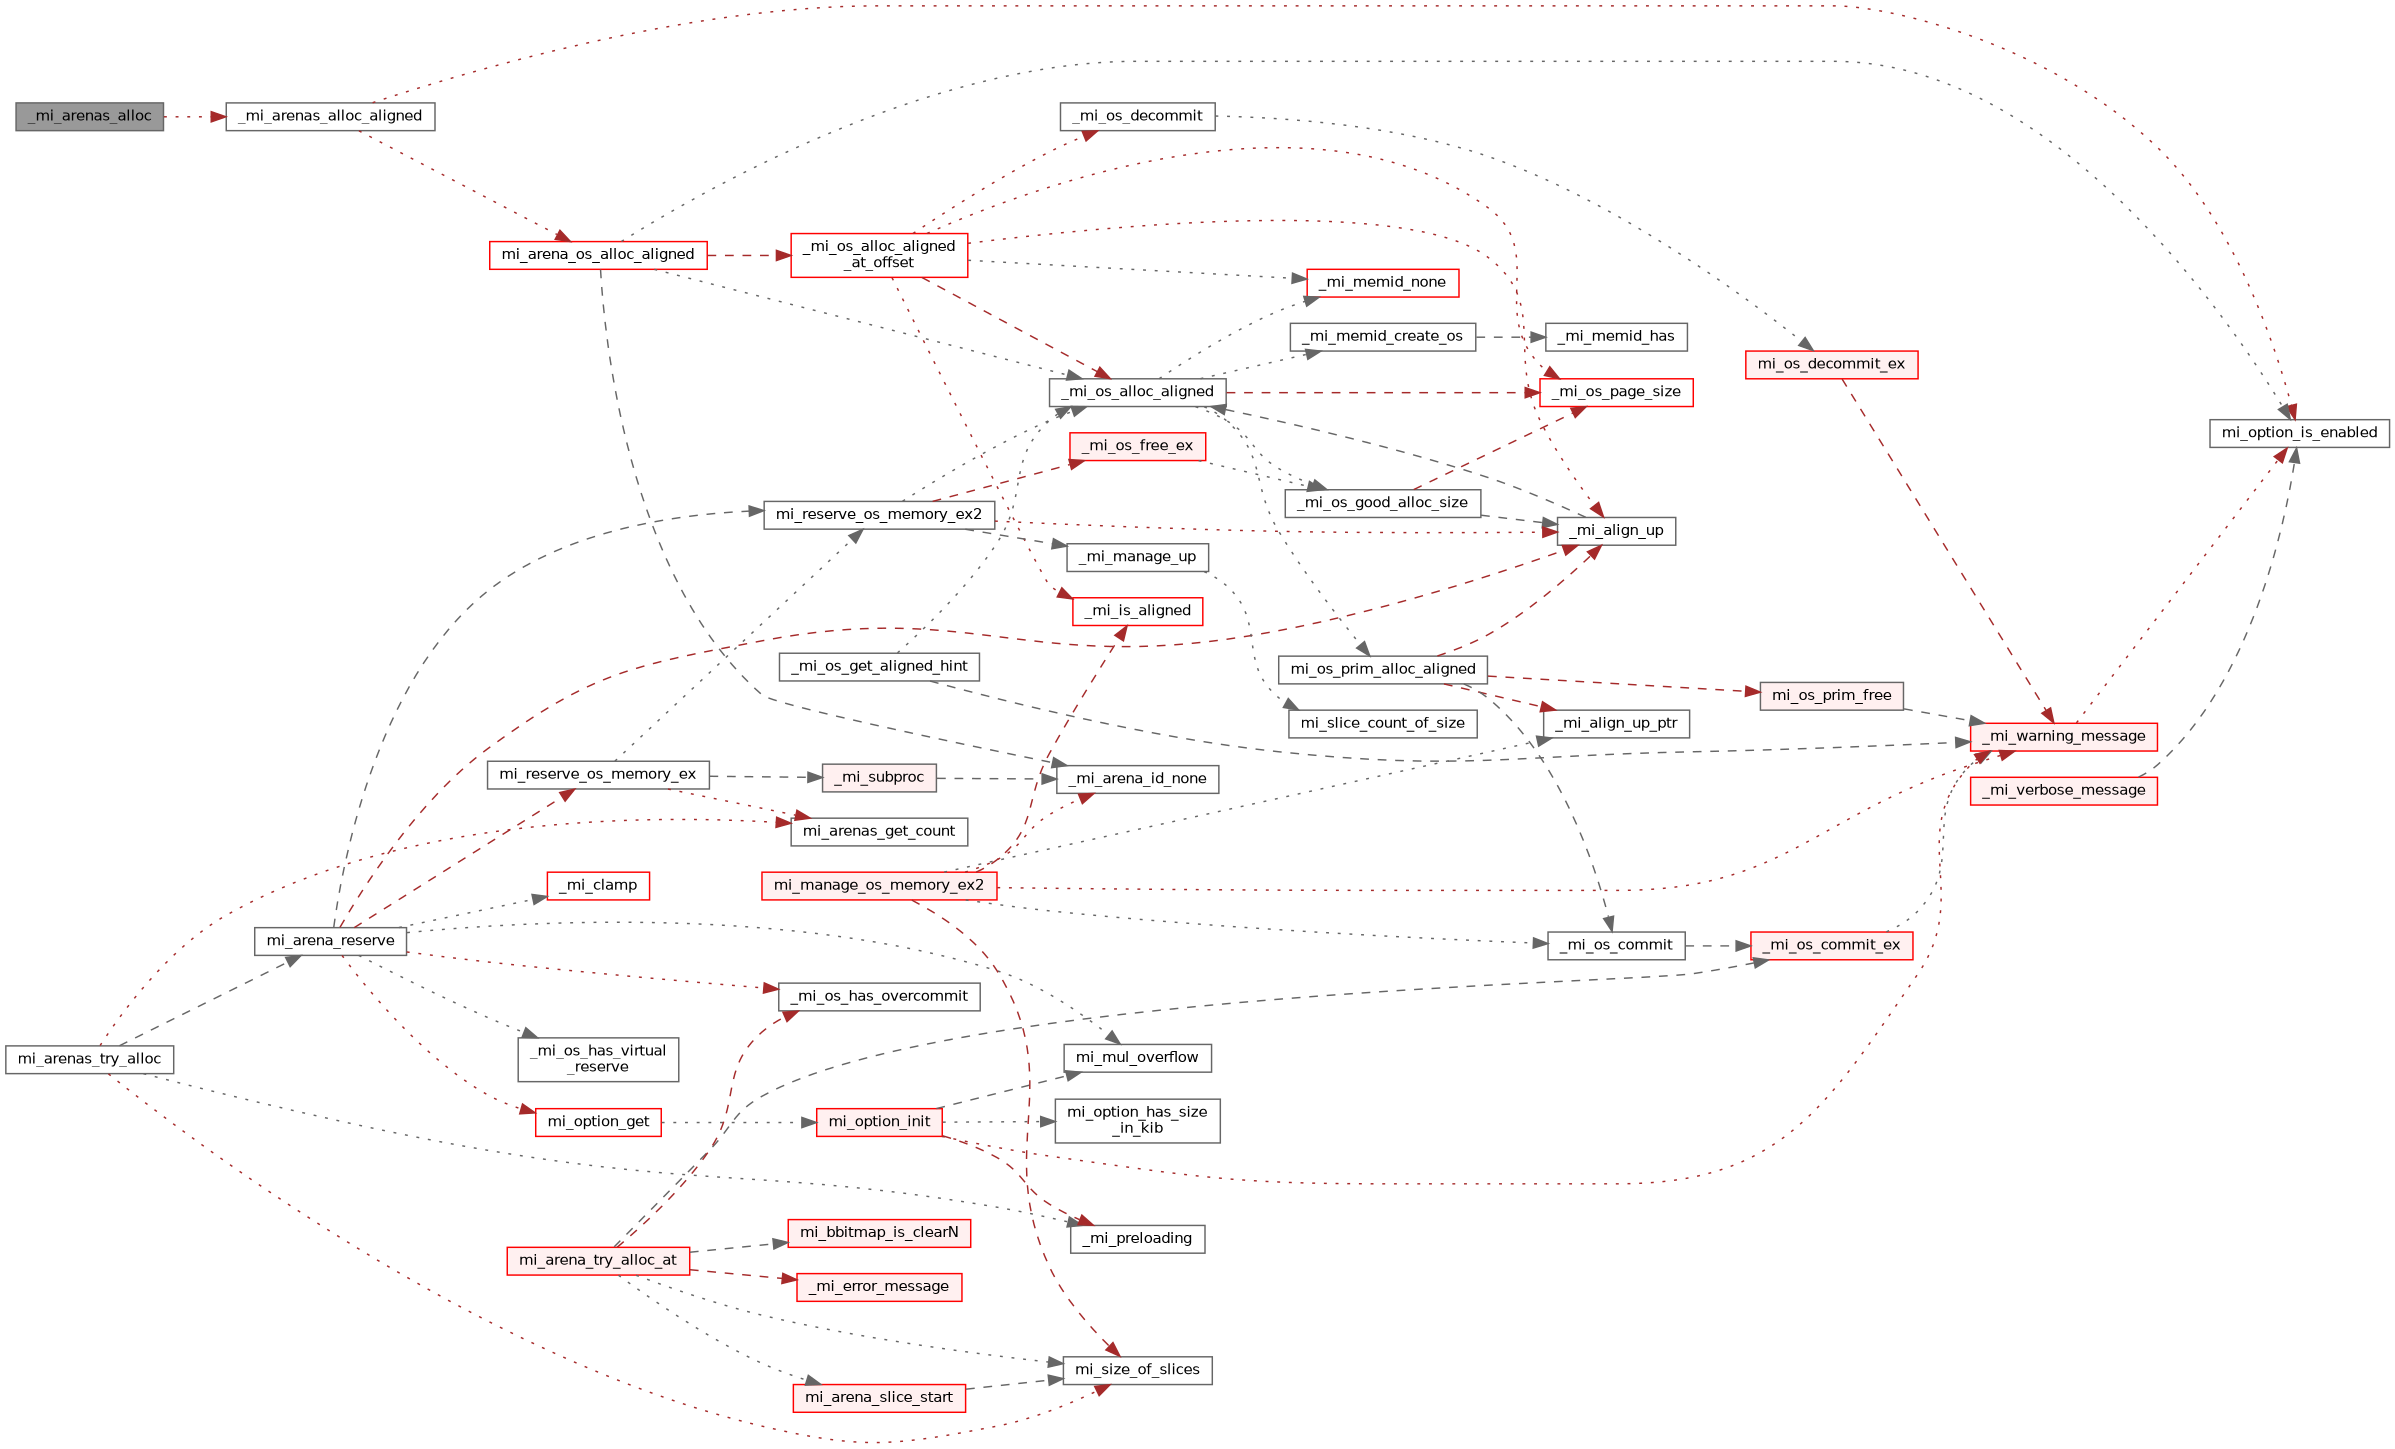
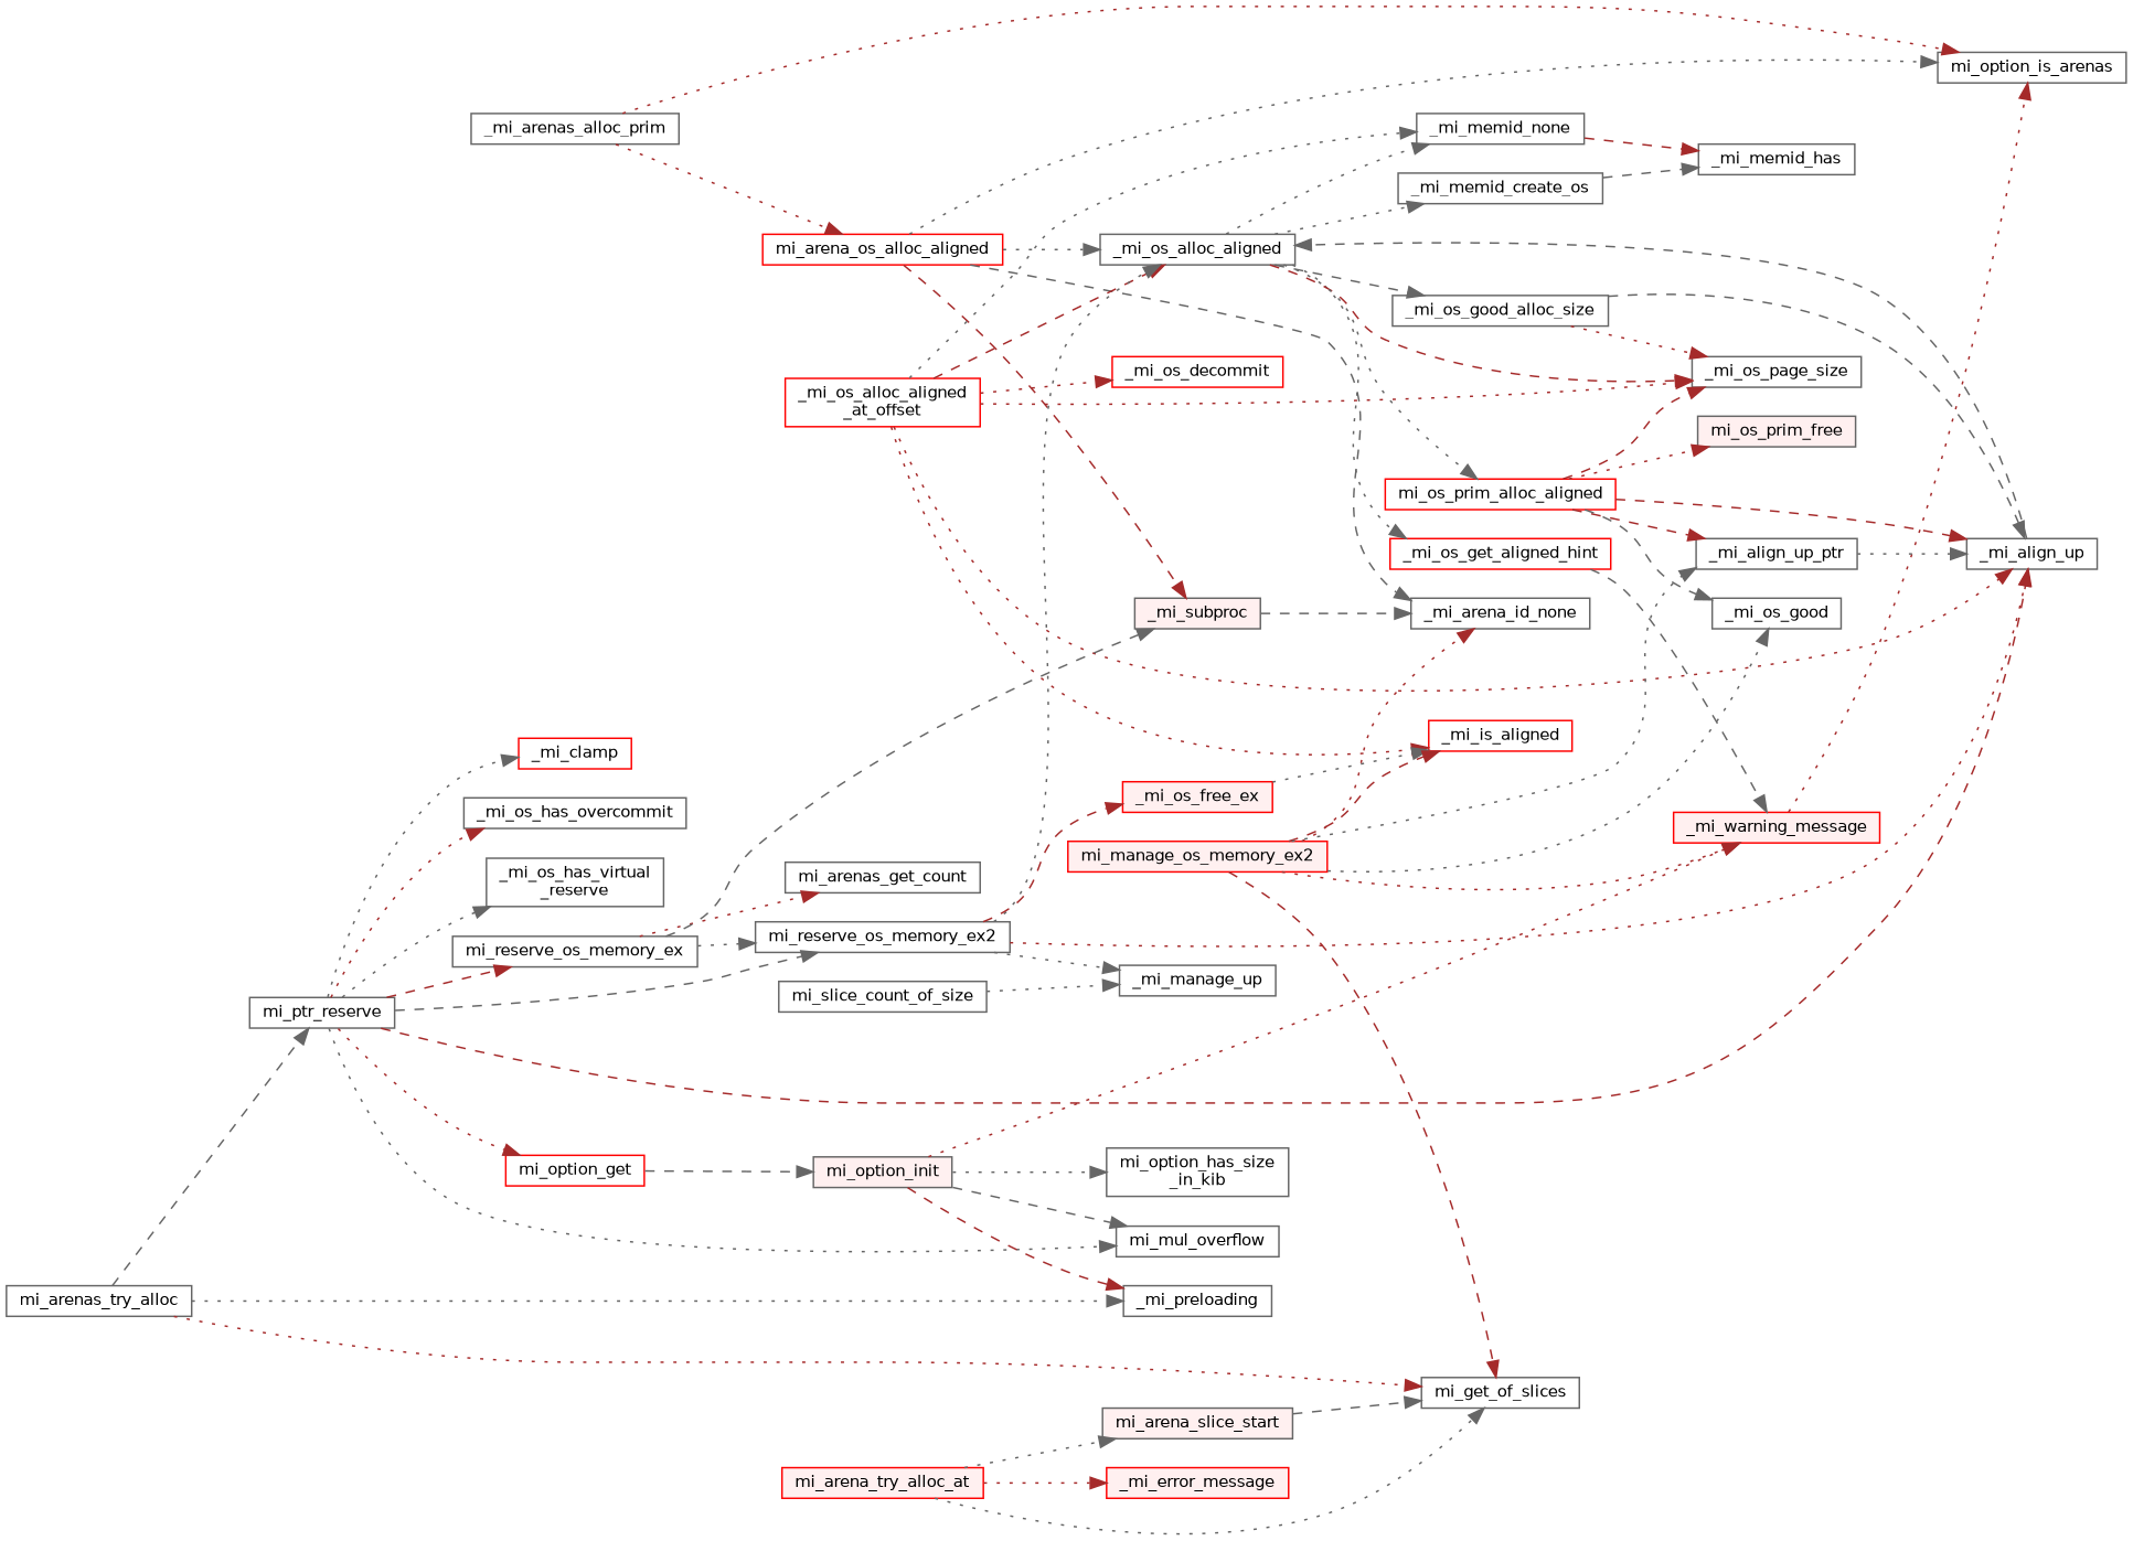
  digraph {
    rankdir=LR
    node [color=grey40 fillcolor=white fontname=Helvetica fontsize=10 shape=box style=filled]
    edge [color=gray40 fontname=Helvetica fontsize=10 labelfontname=Helvetica labelfontsize=10 style=dotted]
-   n1 [color=gray40 fillcolor=grey60 fontcolor=black height=0.2 label=_mi_arenas_alloc width=0.4]
-   n2 [height=0.2 label=_mi_arenas_alloc_aligned width=0.4]
+   n2 [height=0.2 label=_mi_arenas_alloc_prim width=0.4]
    n3 [color=red height=0.2 label=mi_arena_os_alloc_aligned width=0.4]
-   n4 [height=0.2 label=mi_option_is_enabled width=0.4]
+   n4 [height=0.2 label=mi_option_is_arenas width=0.4]
    n5 [height=0.2 label=_mi_arena_id_none width=0.4]
    n6 [height=0.2 label=_mi_os_alloc_aligned width=0.4]
    n7 [color=red height=0.2 label="_mi_os_alloc_aligned\l_at_offset" width=0.4]
    n8 [height=0.2 label=mi_arenas_try_alloc width=0.4]
    n9 [height=0.2 label=_mi_preloading width=0.4]
-   n10 [height=0.2 label=mi_arena_reserve width=0.4]
+   n10 [height=0.2 label=mi_ptr_reserve width=0.4]
    n11 [height=0.2 label=mi_arenas_get_count width=0.4]
-   n12 [height=0.2 label=mi_size_of_slices width=0.4]
+   n12 [height=0.2 label=mi_get_of_slices width=0.4]
    n13 [height=0.2 label=mi_slice_count_of_size width=0.4]
    n14 [height=0.2 label=_mi_manage_up width=0.4]
    n15 [height=0.2 label=_mi_memid_create_os width=0.4]
-   n16 [color=red height=0.2 label=_mi_memid_none width=0.4]
-   n17 [height=0.2 label=_mi_os_get_aligned_hint width=0.4]
+   n16 [height=0.2 label=_mi_memid_none width=0.4]
+   n17 [color=red height=0.2 label=_mi_os_get_aligned_hint width=0.4]
    n18 [height=0.2 label=_mi_os_good_alloc_size width=0.4]
-   n19 [color=red height=0.2 label=_mi_os_page_size width=0.4]
-   n20 [height=0.2 label=mi_os_prim_alloc_aligned width=0.4]
+   n19 [height=0.2 label=_mi_os_page_size width=0.4]
+   n20 [color=red height=0.2 label=mi_os_prim_alloc_aligned width=0.4]
    n21 [height=0.2 label=_mi_align_up width=0.4]
    n22 [color=red height=0.2 label=_mi_is_aligned width=0.4]
-   n23 [height=0.2 label=_mi_os_decommit width=0.4]
+   n23 [color=red height=0.2 label=_mi_os_decommit width=0.4]
    n24 [height=0.2 label=_mi_memid_has width=0.4]
    n25 [color=red fillcolor="#FFF0F0" height=0.2 label=_mi_warning_message width=0.4]
    n26 [height=0.2 label=_mi_align_up_ptr width=0.4]
-   n27 [height=0.2 label=_mi_os_commit width=0.4]
+   n27 [height=0.2 label=_mi_os_good width=0.4]
    n28 [fillcolor="#FFF0F0" height=0.2 label=mi_os_prim_free width=0.4]
-   n29 [color=red fillcolor="#FFF0F0" height=0.2 label=_mi_os_commit_ex width=0.4]
    n30 [color=red height=0.2 label=mi_option_get width=0.4]
-   n31 [color=red fillcolor="#FFF0F0" height=0.2 label=mi_option_init width=0.4]
+   n31 [fillcolor="#FFF0F0" height=0.2 label=mi_option_init width=0.4]
    n32 [height=0.2 label=mi_mul_overflow width=0.4]
    n33 [height=0.2 label="mi_option_has_size\l_in_kib" width=0.4]
-   n34 [color=red fillcolor="#FFF0F0" height=0.2 label=mi_os_decommit_ex width=0.4]
    n35 [color=red height=0.2 label=_mi_clamp width=0.4]
    n36 [height=0.2 label=_mi_os_has_overcommit width=0.4]
    n37 [height=0.2 label="_mi_os_has_virtual\l_reserve" width=0.4]
    n38 [height=0.2 label=mi_reserve_os_memory_ex width=0.4]
    n39 [height=0.2 label=mi_reserve_os_memory_ex2 width=0.4]
    n40 [fillcolor="#FFF0F0" height=0.2 label=_mi_subproc width=0.4]
    n41 [color=red fillcolor="#FFF0F0" height=0.2 label=_mi_os_free_ex width=0.4]
-   n42 [color=red fillcolor="#FFF0F0" height=0.2 label=_mi_verbose_message width=0.4]
    n43 [color=red fillcolor="#FFF0F0" height=0.2 label=mi_manage_os_memory_ex2 width=0.4]
    n44 [color=red fillcolor="#FFF0F0" height=0.2 label=mi_arena_try_alloc_at width=0.4]
    n45 [color=red fillcolor="#FFF0F0" height=0.2 label=_mi_error_message width=0.4]
-   n46 [color=red fillcolor="#FFF0F0" height=0.2 label=mi_arena_slice_start width=0.4]
-   n47 [color=red fillcolor="#FFF0F0" height=0.2 label=mi_bbitmap_is_clearN width=0.4]
-   n1 -> n2 [color=brown]
+   n46 [fillcolor="#FFF0F0" height=0.2 label=mi_arena_slice_start width=0.4]
    n2 -> n3 [color=brown]
    n2 -> n4 [color=brown]
    n3 -> n4
    n3 -> n5 [style=dashed]
    n3 -> n6
-   n3 -> n7 [color=brown style=dashed]
+   n3 -> n40 [color=brown style=dashed]
    n6 -> n15
    n6 -> n16
-   n17 -> n6
-   n6 -> n18
+   n6 -> n17
+   n6 -> n18 [style=dashed]
    n6 -> n19 [color=brown style=dashed]
    n6 -> n20
    n7 -> n6 [color=brown style=dashed]
    n7 -> n16
    n7 -> n19 [color=brown]
    n7 -> n21 [color=brown]
    n7 -> n22 [color=brown]
    n7 -> n23 [color=brown]
    n8 -> n9
    n8 -> n10 [style=dashed]
-   n8 -> n11 [color=brown]
    n8 -> n12 [color=brown]
    n10 -> n21 [color=brown style=dashed]
    n10 -> n30 [color=brown]
    n10 -> n32
    n10 -> n35
    n10 -> n36 [color=brown]
    n10 -> n37
    n10 -> n38 [color=brown style=dashed]
    n10 -> n39 [style=dashed]
-   n14 -> n13
+   n13 -> n14
    n15 -> n24 [style=dashed]
+   n16 -> n24 [color=brown style=dashed]
    n17 -> n25 [style=dashed]
-   n18 -> n19 [color=brown style=dashed]
+   n18 -> n19 [color=brown]
    n18 -> n21 [style=dashed]
+   n20 -> n19 [color=brown style=dashed]
    n20 -> n21 [color=brown style=dashed]
    n20 -> n26 [color=brown style=dashed]
    n20 -> n27 [style=dashed]
-   n20 -> n28 [color=brown style=dashed]
+   n20 -> n28 [color=brown]
    n21 -> n6 [style=dashed]
-   n23 -> n34
    n25 -> n4 [color=brown]
-   n27 -> n29 [style=dashed]
-   n28 -> n25 [style=dashed]
-   n29 -> n25
-   n30 -> n31
+   n26 -> n21
+   n30 -> n31 [style=dashed]
    n31 -> n9 [color=brown style=dashed]
    n31 -> n25 [color=brown]
    n31 -> n32 [style=dashed]
    n31 -> n33
-   n34 -> n25 [color=brown style=dashed]
    n38 -> n11 [color=brown]
    n38 -> n39
    n38 -> n40 [style=dashed]
    n39 -> n6
-   n39 -> n14 [style=dashed]
+   n39 -> n14
    n39 -> n21 [color=brown]
    n39 -> n41 [color=brown style=dashed]
    n40 -> n5 [style=dashed]
-   n41 -> n18
-   n42 -> n4 [style=dashed]
+   n41 -> n22
    n43 -> n5 [color=brown]
    n43 -> n12 [color=brown style=dashed]
    n43 -> n22 [color=brown style=dashed]
    n43 -> n25 [color=brown]
    n43 -> n26
    n43 -> n27
    n44 -> n12
-   n44 -> n29 [style=dashed]
-   n44 -> n36 [color=brown style=dashed]
-   n44 -> n45 [color=brown style=dashed]
+   n44 -> n45 [color=brown]
    n44 -> n46
-   n44 -> n47 [style=dashed]
    n46 -> n12 [style=dashed]
  }
